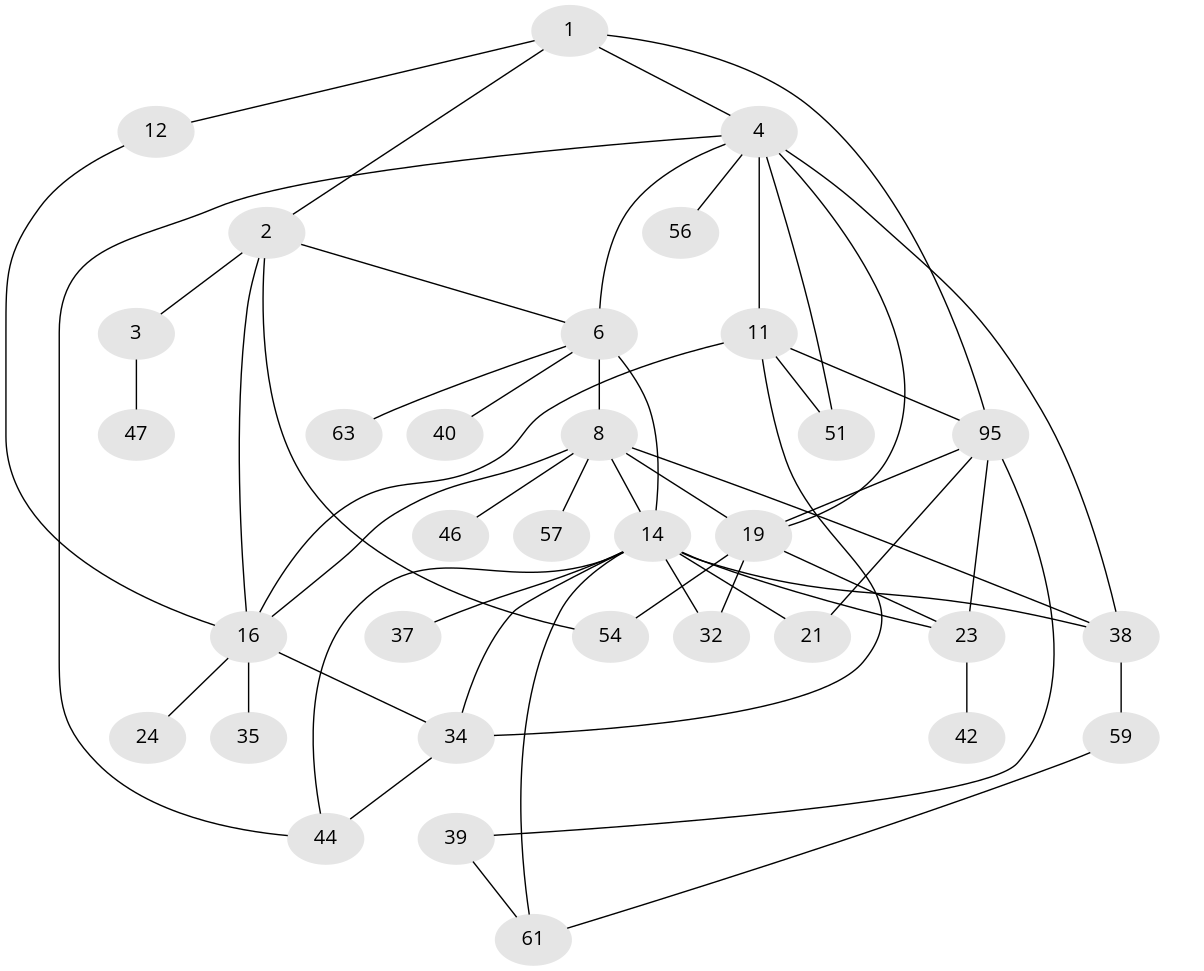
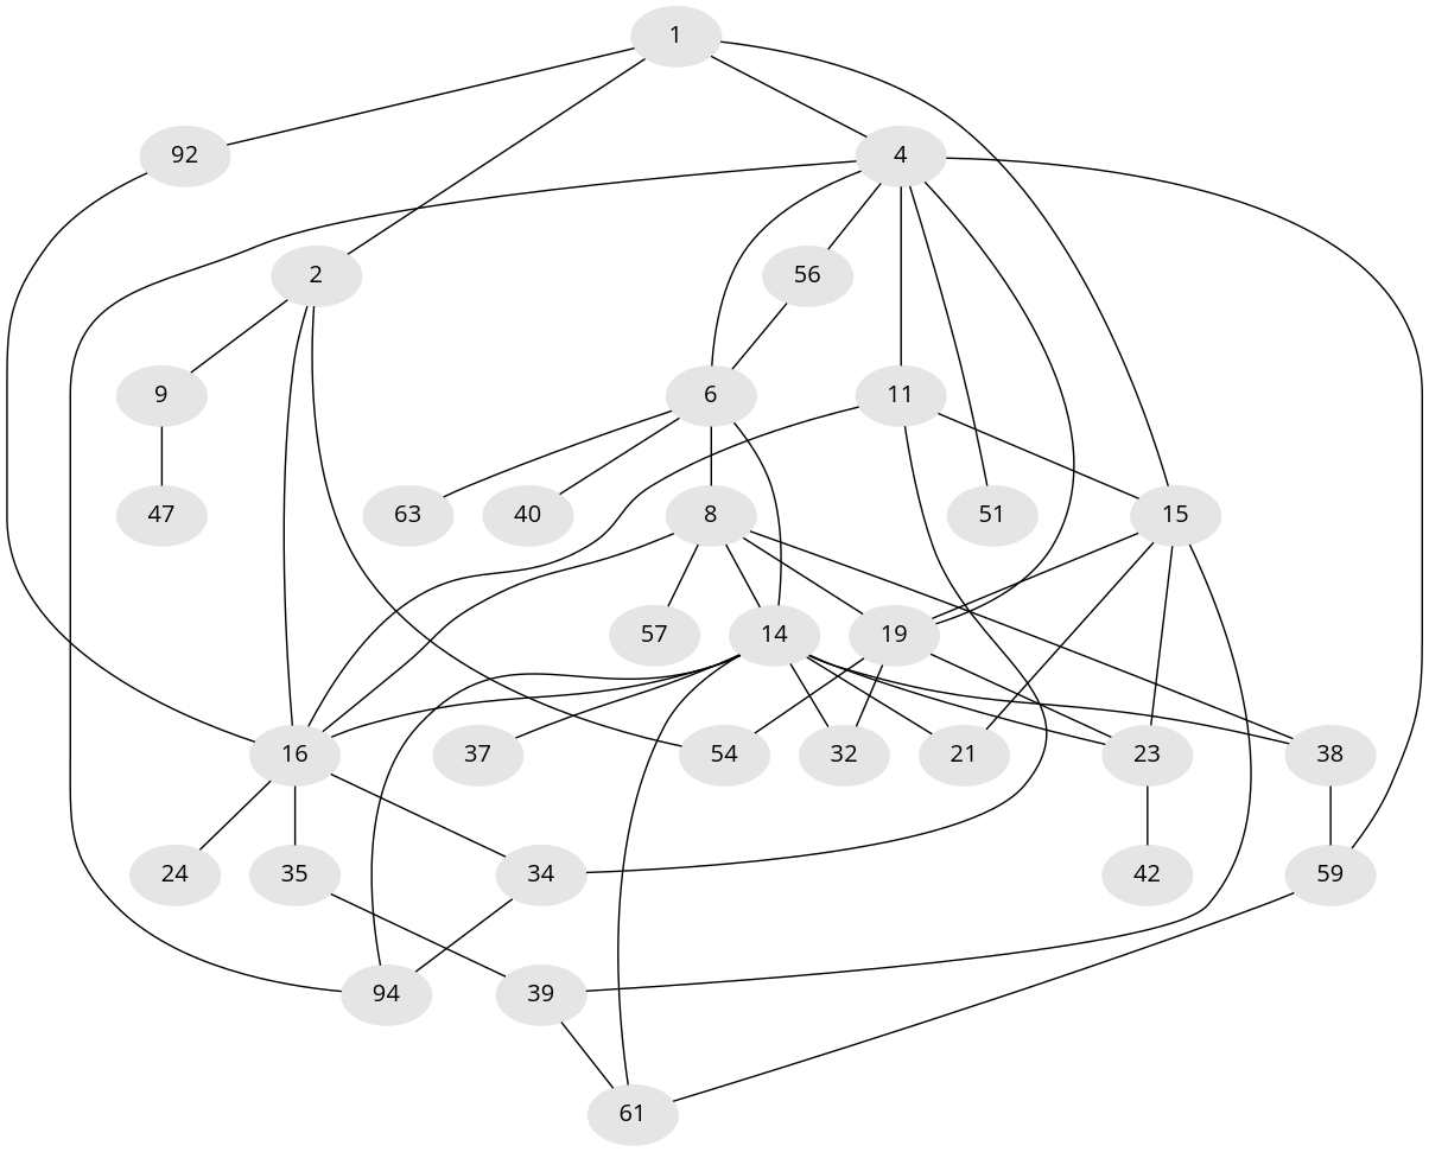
  graph {
    fontname="Open Sans"
    node [color=gray90 fontname="Open Sans" style=filled]
    edge [fontname="Open Sans"]
    2 [super="+3+29+5"]
    6 [super="+7"]
-   9 [label=3]
+   9
    16 [super="+27+22"]
    54
    1
    4 [super="+13"]
-   12 [super="+55"]
-   15 [super="+30+67+62+45" label=95]
+   12 [super="+55" label=92]
+   15 [super="+30+67+62+45"]
    11 [super="+31"]
    19 [super="+20"]
    38
-   44
+   44 [label=94]
    51
    56
    21
    23 [super="+41"]
    39
    8 [super="+10+26"]
    14 [super="+50+18+28+17"]
    40
    63
    47
    34 [super="+49+53"]
    24
    35
    32 [super="+52"]
    59
-   46
    57
    37
    61
    42
-   2 -- 6
+   56 -- 6
    2 -- 9
    2 -- 16
    2 -- 54
    6 -- 8 [weight=2]
    6 -- 14
    6 -- 40
    6 -- 63
    9 -- 47
    16 -- 34 [weight=2]
    16 -- 24
    16 -- 35
    1 -- 2
    1 -- 4
    1 -- 12
    1 -- 15
    4 -- 6
    4 -- 11
    4 -- 19
-   4 -- 38
+   4 -- 59
    4 -- 44
    4 -- 51
    4 -- 56
    12 -- 16
    15 -- 19
    15 -- 21
    15 -- 23
    15 -- 39
    11 -- 16
    11 -- 15
-   11 -- 51
    11 -- 34
    19 -- 54
    19 -- 23
    19 -- 32
    38 -- 59
    23 -- 42
    39 -- 61
    8 -- 16
    8 -- 19
    8 -- 38
    8 -- 14
-   8 -- 46
    8 -- 57
    14 -- 38
    14 -- 44
    14 -- 21
    14 -- 23
-   14 -- 34 [weight=3]
+   14 -- 16 [weight=3]
    14 -- 32
    14 -- 37
    14 -- 61
    34 -- 44
+   35 -- 39
    59 -- 61
  }
